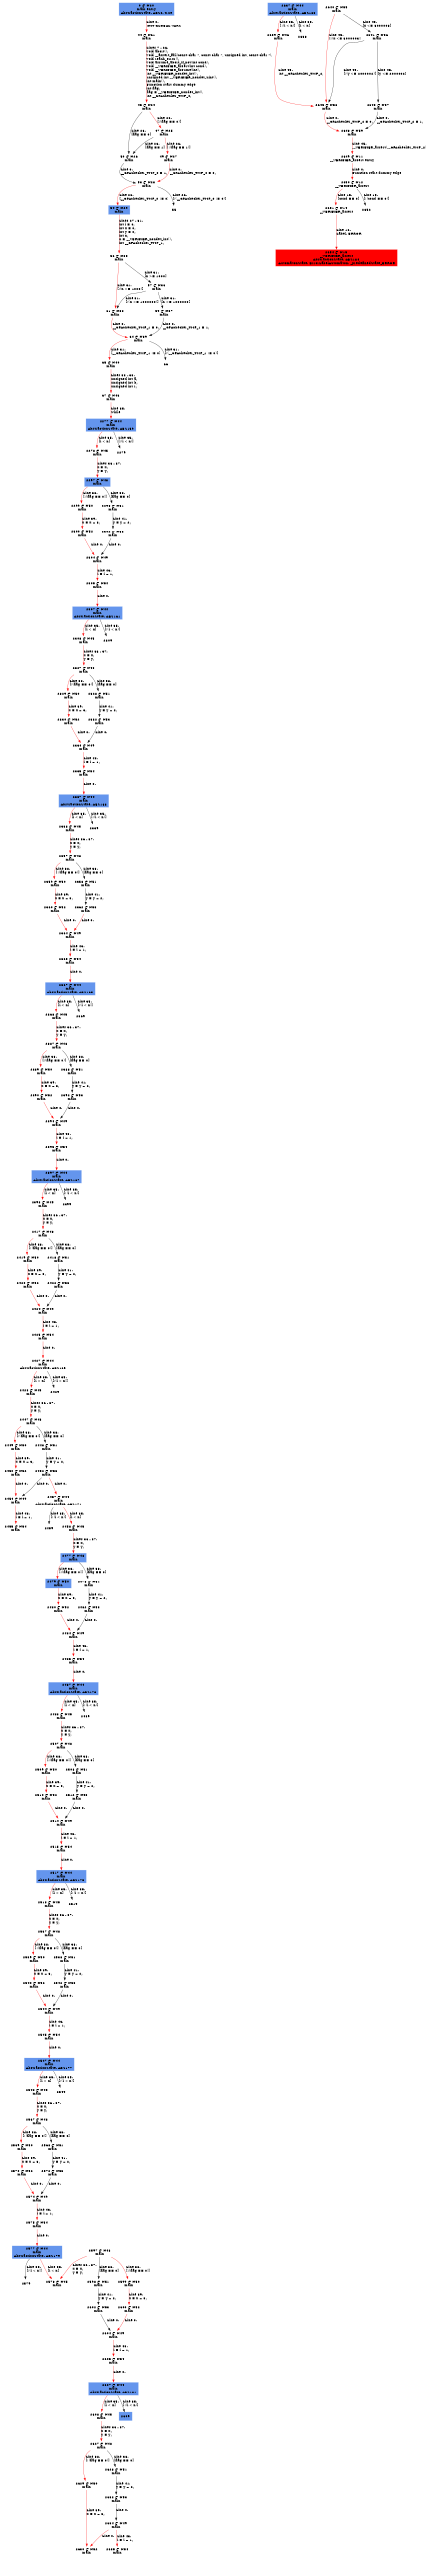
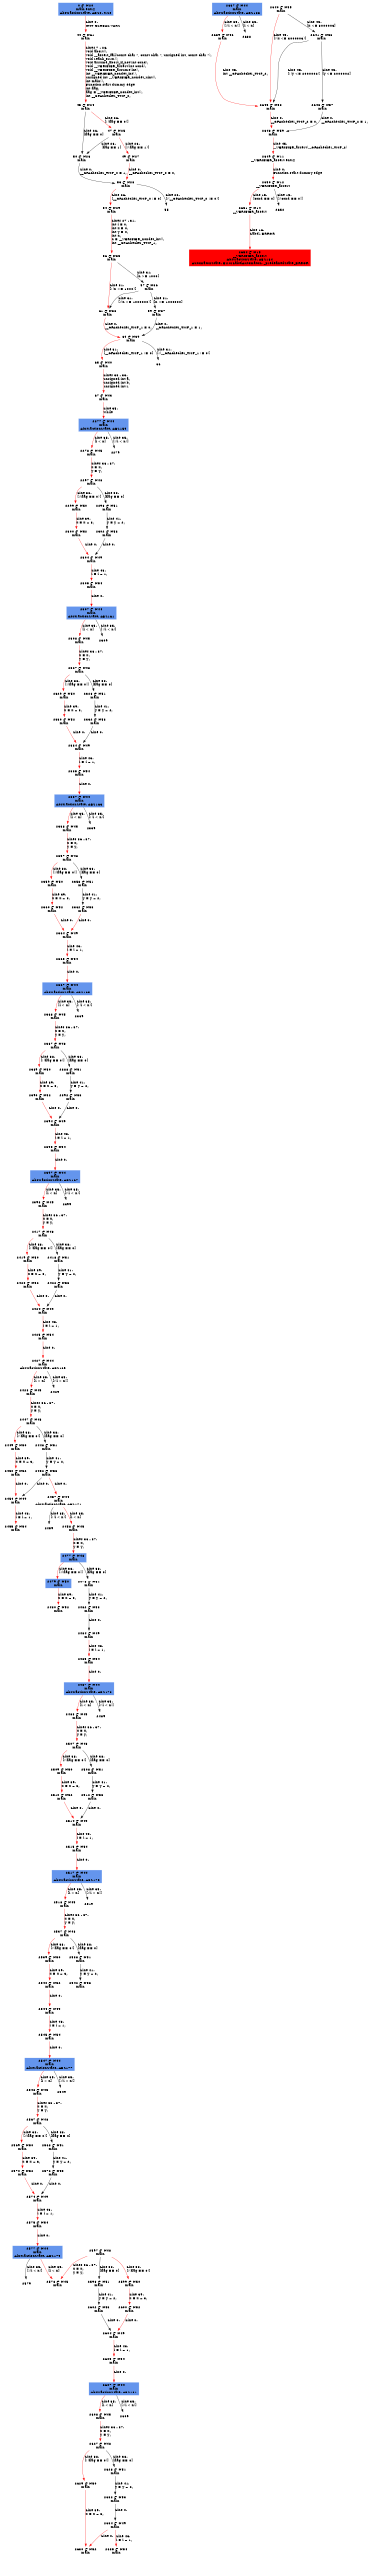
  digraph {
    node [color=white shape=box style=filled]
    edge [color=red]
    n1 [fillcolor=cornflowerblue label="0 @ N20\nmain entry\nAbstractionState: ABS0: true\n"]
    n2 [label="44 @ N61\nmain\n"]
    n3 [label="45 @ N24\nmain\n"]
    n4 [label="50 @ N26\nmain\n"]
    n5 [label="47 @ N25\nmain\n"]
    n6 [label="53 @ N28\nmain\n"]
    n7 [label="49 @ N27\nmain\n"]
-   n8 [label="54 @ N29\nmain\n" fillcolor=cornflowerblue]
+   n8 [label="54 @ N29\nmain\n"]
    55
    n10 [label="56 @ N35\nmain\n"]
    n11 [label="61 @ N38\nmain\n"]
    n12 [label="57 @ N36\nmain\n"]
    n13 [label="64 @ N39\nmain\n"]
    n14 [label="59 @ N37\nmain\n"]
    n15 [label="65 @ N40\nmain\n"]
    66
    n17 [label="67 @ N43\nmain\n"]
    n18 [fillcolor=cornflowerblue label="2277 @ N44\nmain\nAbstractionState: ABS159\n"]
    n19 [label="2278 @ N45\nmain\n"]
    2279
-   n21 [label="2297 @ N48\nmain\n" fillcolor=cornflowerblue]
+   n21 [label="2297 @ N48\nmain\n"]
    n22 [label="2299 @ N50\nmain\n"]
    n23 [label="2298 @ N51\nmain\n"]
    n24 [label="2300 @ N52\nmain\n"]
    n25 [label="2302 @ N53\nmain\n"]
    n26 [label="2304 @ N49\nmain\n"]
    n27 [label="2305 @ N54\nmain\n"]
    n28 [fillcolor=cornflowerblue label="2307 @ N44\nmain\nAbstractionState: ABS161\n"]
    n29 [label="2308 @ N45\nmain\n"]
    2309
    n31 [label="2327 @ N48\nmain\n"]
    n32 [label="2329 @ N50\nmain\n"]
    n33 [label="2328 @ N51\nmain\n"]
    n34 [label="2330 @ N52\nmain\n"]
    n35 [label="2332 @ N53\nmain\n"]
    n36 [label="2334 @ N49\nmain\n"]
    n37 [label="2335 @ N54\nmain\n"]
    n38 [fillcolor=cornflowerblue label="2337 @ N44\nmain\nAbstractionState: ABS163\n"]
    n39 [label="2338 @ N45\nmain\n"]
    2339
    n41 [label="2357 @ N48\nmain\n"]
    n42 [label="2359 @ N50\nmain\n"]
    n43 [label="2358 @ N51\nmain\n"]
    n44 [label="2360 @ N52\nmain\n"]
    n45 [label="2362 @ N53\nmain\n"]
    n46 [label="2364 @ N49\nmain\n"]
    n47 [label="2365 @ N54\nmain\n"]
    n48 [fillcolor=cornflowerblue label="2367 @ N44\nmain\nAbstractionState: ABS165\n"]
    n49 [label="2368 @ N45\nmain\n"]
    2369
    n51 [label="2387 @ N48\nmain\n"]
    n52 [label="2389 @ N50\nmain\n"]
    n53 [label="2388 @ N51\nmain\n"]
    n54 [label="2390 @ N52\nmain\n"]
    n55 [label="2392 @ N53\nmain\n"]
    n56 [label="2394 @ N49\nmain\n"]
    n57 [label="2395 @ N54\nmain\n"]
    n58 [fillcolor=cornflowerblue label="2397 @ N44\nmain\nAbstractionState: ABS167\n"]
    n59 [label="2398 @ N45\nmain\n"]
    2399
    n61 [label="2417 @ N48\nmain\n"]
    n62 [label="2419 @ N50\nmain\n"]
    n63 [label="2418 @ N51\nmain\n"]
    n64 [label="2420 @ N52\nmain\n"]
    n65 [label="2422 @ N53\nmain\n"]
    n66 [label="2424 @ N49\nmain\n"]
    n67 [label="2425 @ N54\nmain\n"]
    n68 [fillcolor=white label="2427 @ N44\nmain\nAbstractionState: ABS169\n"]
    n69 [label="2428 @ N45\nmain\n"]
    2429
    n71 [label="2447 @ N48\nmain\n"]
    n72 [label="2449 @ N50\nmain\n"]
    n73 [label="2448 @ N51\nmain\n"]
    n74 [label="2450 @ N52\nmain\n"]
    n75 [label="2452 @ N53\nmain\n"]
    n76 [label="2454 @ N49\nmain\n"]
    n77 [label="2455 @ N54\nmain\n"]
    n78 [fillcolor=white label="2457 @ N44\nmain\nAbstractionState: ABS171\n"]
    n79 [label="2458 @ N45\nmain\n"]
    2459
    n81 [fillcolor=cornflowerblue label="2477 @ N48\nmain\n"]
    n82 [fillcolor=cornflowerblue label="2479 @ N50\nmain\n"]
    n83 [label="2478 @ N51\nmain\n"]
    n84 [label="2480 @ N52\nmain\n"]
    n85 [label="2482 @ N53\nmain\n"]
    n86 [label="2484 @ N49\nmain\n"]
    n87 [label="2485 @ N54\nmain\n"]
    n88 [fillcolor=cornflowerblue label="2487 @ N44\nmain\nAbstractionState: ABS173\n"]
    n89 [label="2488 @ N45\nmain\n"]
    2489
    n91 [label="2507 @ N48\nmain\n"]
    n92 [label="2509 @ N50\nmain\n"]
    n93 [label="2508 @ N51\nmain\n"]
    n94 [label="2510 @ N52\nmain\n"]
    n95 [label="2512 @ N53\nmain\n"]
    n96 [label="2514 @ N49\nmain\n"]
    n97 [label="2515 @ N54\nmain\n"]
    n98 [fillcolor=cornflowerblue label="2517 @ N44\nmain\nAbstractionState: ABS175\n"]
    n99 [label="2518 @ N45\nmain\n"]
    2519
    n101 [label="2537 @ N48\nmain\n"]
    n102 [label="2539 @ N50\nmain\n"]
    n103 [label="2538 @ N51\nmain\n"]
    n104 [label="2540 @ N52\nmain\n"]
    n105 [label="2542 @ N53\nmain\n"]
    n106 [label="2544 @ N49\nmain\n"]
    n107 [label="2545 @ N54\nmain\n"]
    n108 [fillcolor=cornflowerblue label="2547 @ N44\nmain\nAbstractionState: ABS177\n"]
    n109 [label="2548 @ N45\nmain\n"]
    2549
    n111 [label="2567 @ N48\nmain\n"]
    n112 [label="2569 @ N50\nmain\n"]
    n113 [label="2568 @ N51\nmain\n"]
    n114 [label="2570 @ N52\nmain\n"]
    n115 [label="2572 @ N53\nmain\n"]
    n116 [label="2574 @ N49\nmain\n"]
    n117 [label="2575 @ N54\nmain\n"]
    n118 [fillcolor=cornflowerblue label="2577 @ N44\nmain\nAbstractionState: ABS179\n"]
    n119 [label="2578 @ N45\nmain\n"]
    2579
    n121 [label="2597 @ N48\nmain\n"]
    n122 [label="2599 @ N50\nmain\n"]
    n123 [label="2598 @ N51\nmain\n"]
    n124 [label="2600 @ N52\nmain\n"]
    n125 [label="2602 @ N53\nmain\n"]
    n126 [label="2604 @ N49\nmain\n"]
    n127 [label="2605 @ N54\nmain\n"]
    n128 [fillcolor=cornflowerblue label="2607 @ N44\nmain\nAbstractionState: ABS181\n"]
    n129 [label="2608 @ N45\nmain\n"]
-   2609 [fillcolor=cornflowerblue]
+   2609
    n131 [label="2627 @ N48\nmain\n"]
    n132 [label="2629 @ N50\nmain\n"]
    n133 [label="2628 @ N51\nmain\n"]
    n134 [label="2630 @ N52\nmain\n"]
    n135 [label="2632 @ N53\nmain\n"]
    n136 [label="2634 @ N49\nmain\n"]
    n137 [label="2635 @ N54\nmain\n"]
    n138 [fillcolor=cornflowerblue label="2637 @ N44\nmain\nAbstractionState: ABS183\n"]
    n139 [label="2639 @ N46\nmain\n"]
    2638
    n141 [label="2645 @ N58\nmain\n"]
    n142 [label="2640 @ N55\nmain\n"]
    n143 [label="2641 @ N56\nmain\n"]
    n144 [label="2648 @ N59\nmain\n"]
    n145 [label="2643 @ N57\nmain\n"]
    n146 [label="2649 @ N11\n__VERIFIER_assert entry\n"]
    n147 [label="2650 @ N12\n__VERIFIER_assert\n"]
    n148 [label="2651 @ N14\n__VERIFIER_assert\n"]
    2652
    n150 [fillcolor=red label="2654 @ N15\n__VERIFIER_assert\nAbstractionState: ABS184\n AutomatonState: ErrorLabelAutomaton: _predefinedState_ERROR\n"]
    n1 -> n2 [label="Line 0: \lINIT GLOBAL VARS\l"]
    n2 -> n3 [label="Lines 7 - 26: \lvoid abort();\lvoid __assert_fail(const char *, const char *, unsigned int, const char *);\lvoid reach_error();\lvoid assume_abort_if_not(int cond);\lvoid __VERIFIER_assert(int cond);\lvoid __VERIFIER_assume(int);\lint __VERIFIER_nondet_int();\lunsigned int __VERIFIER_nondet_uint();\lint main();\lFunction start dummy edge\lint flag;\lflag = __VERIFIER_nondet_int();\lint __CPAchecker_TMP_0;\l"]
    n3 -> n4 [label="Line 26: \l[flag == 0]\l" color=""]
    n3 -> n5 [label="Line 26: \l[!(flag == 0)]\l"]
    n4 -> n6 [label="Line 0: \l__CPAchecker_TMP_0 = 1;\l" color=""]
    n5 -> n4 [label="Line 26: \l[flag == 1]\l" color=""]
    n5 -> n7 [label="Line 26: \l[!(flag == 1)]\l"]
    n6 -> n8 [label="Line 26: \l[__CPAchecker_TMP_0 != 0]\l"]
    n6 -> 55 [label="Line 26: \l[!(__CPAchecker_TMP_0 != 0)]\l" color=""]
    n7 -> n6 [label="Line 0: \l__CPAchecker_TMP_0 = 0;\l"]
    n8 -> n10 [label="Lines 27 - 31: \lint i = 0;\lint x = 0;\lint y = 0;\lint n;\ln = __VERIFIER_nondet_int();\lint __CPAchecker_TMP_1;\l"]
    n10 -> n11 [label="Line 31: \l[!(n >= 1000)]\l"]
    n10 -> n12 [label="Line 31: \l[n >= 1000]\l" color=""]
    n11 -> n13 [label="Line 0: \l__CPAchecker_TMP_1 = 0;\l"]
    n12 -> n11 [label="Line 31: \l[!(n <= 1000000)]\l" color=""]
    n12 -> n14 [label="Line 31: \l[n <= 1000000]\l" color=""]
    n13 -> n15 [label="Line 31: \l[__CPAchecker_TMP_1 != 0]\l"]
    n13 -> 66 [label="Line 31: \l[!(__CPAchecker_TMP_1 != 0)]\l" color=""]
    n14 -> n13 [label="Line 0: \l__CPAchecker_TMP_1 = 1;\l" color=""]
    n15 -> n17 [label="Lines 33 - 33: \lunsigned int a;\lunsigned int b;\lunsigned int r;\l"]
    n17 -> n18 [label="Line 35: \lwhile\l"]
    n18 -> n19 [label="Line 35: \l[i < n]\l"]
    n18 -> 2279 [label="Line 35: \l[!(i < n)]\l" color=""]
    n19 -> n21 [label="Lines 36 - 37: \lx = x;\ly = y;\l"]
    n21 -> n22 [label="Line 38: \l[!(flag == 0)]\l"]
    n21 -> n23 [label="Line 38: \l[flag == 0]\l" color=""]
    n22 -> n24 [label="Line 39: \lx = x + 3;\l"]
    n23 -> n25 [label="Line 41: \ly = y + 2;\l" color=""]
    n24 -> n26 [label="Line 0: \l\l"]
    n25 -> n26 [label="Line 0: \l\l" color=""]
    n26 -> n27 [label="Line 43: \li = i + 1;\l"]
    n27 -> n28 [label="Line 0: \l\l"]
    n28 -> n29 [label="Line 35: \l[i < n]\l"]
    n28 -> 2309 [label="Line 35: \l[!(i < n)]\l" color=""]
    n29 -> n31 [label="Lines 36 - 37: \lx = x;\ly = y;\l"]
    n31 -> n32 [label="Line 38: \l[!(flag == 0)]\l"]
    n31 -> n33 [label="Line 38: \l[flag == 0]\l" color=""]
    n32 -> n34 [label="Line 39: \lx = x + 3;\l"]
    n33 -> n35 [label="Line 41: \ly = y + 2;\l" color=""]
    n34 -> n36 [label="Line 0: \l\l"]
    n35 -> n36 [label="Line 0: \l\l" color=""]
    n36 -> n37 [label="Line 43: \li = i + 1;\l"]
    n37 -> n38 [label="Line 0: \l\l"]
    n38 -> n39 [label="Line 35: \l[i < n]\l"]
    n38 -> 2339 [label="Line 35: \l[!(i < n)]\l" color=""]
    n39 -> n41 [label="Lines 36 - 37: \lx = x;\ly = y;\l"]
    n41 -> n42 [label="Line 38: \l[!(flag == 0)]\l"]
    n41 -> n43 [label="Line 38: \l[flag == 0]\l" color=""]
    n42 -> n44 [label="Line 39: \lx = x + 3;\l"]
    n43 -> n45 [label="Line 41: \ly = y + 2;\l" color=""]
    n44 -> n46 [label="Line 0: \l\l"]
    n45 -> n46 [label="Line 0: \l\l"]
    n46 -> n47 [label="Line 43: \li = i + 1;\l"]
    n47 -> n48 [label="Line 0: \l\l"]
    n48 -> n49 [label="Line 35: \l[i < n]\l"]
    n48 -> 2369 [label="Line 35: \l[!(i < n)]\l" color=""]
    n49 -> n51 [label="Lines 36 - 37: \lx = x;\ly = y;\l"]
    n51 -> n52 [label="Line 38: \l[!(flag == 0)]\l"]
    n51 -> n53 [label="Line 38: \l[flag == 0]\l" color=""]
    n52 -> n54 [label="Line 39: \lx = x + 3;\l"]
    n53 -> n55 [label="Line 41: \ly = y + 2;\l" color=""]
    n54 -> n56 [label="Line 0: \l\l"]
    n55 -> n56 [label="Line 0: \l\l" color=""]
    n56 -> n57 [label="Line 43: \li = i + 1;\l"]
    n57 -> n58 [label="Line 0: \l\l"]
    n58 -> n59 [label="Line 35: \l[i < n]\l"]
    n58 -> 2399 [label="Line 35: \l[!(i < n)]\l" color=""]
    n59 -> n61 [label="Lines 36 - 37: \lx = x;\ly = y;\l"]
    n61 -> n62 [label="Line 38: \l[!(flag == 0)]\l"]
    n61 -> n63 [label="Line 38: \l[flag == 0]\l" color=""]
    n62 -> n64 [label="Line 39: \lx = x + 3;\l"]
    n63 -> n65 [label="Line 41: \ly = y + 2;\l" color=""]
    n64 -> n66 [label="Line 0: \l\l"]
    n65 -> n66 [label="Line 0: \l\l" color=""]
    n66 -> n67 [label="Line 43: \li = i + 1;\l"]
    n67 -> n68 [label="Line 0: \l\l"]
    n68 -> n69 [label="Line 35: \l[i < n]\l"]
    n68 -> 2429 [label="Line 35: \l[!(i < n)]\l" color=""]
    n69 -> n71 [label="Lines 36 - 37: \lx = x;\ly = y;\l"]
    n71 -> n72 [label="Line 38: \l[!(flag == 0)]\l"]
    n71 -> n73 [label="Line 38: \l[flag == 0]\l" color=""]
    n72 -> n74 [label="Line 39: \lx = x + 3;\l"]
    n73 -> n75 [label="Line 41: \ly = y + 2;\l" color=""]
    n74 -> n76 [label="Line 0: \l\l"]
    n75 -> n76 [label="Line 0: \l\l" color=""]
    n75 -> n78 [label="Line 0: \l\l"]
    n76 -> n77 [label="Line 43: \li = i + 1;\l"]
    n78 -> n79 [label="Line 35: \l[i < n]\l"]
    n78 -> 2459 [label="Line 35: \l[!(i < n)]\l" color=""]
    n79 -> n81 [label="Lines 36 - 37: \lx = x;\ly = y;\l"]
    n81 -> n82 [label="Line 38: \l[!(flag == 0)]\l"]
    n81 -> n83 [label="Line 38: \l[flag == 0]\l" color=""]
    n82 -> n84 [label="Line 39: \lx = x + 3;\l"]
    n83 -> n85 [label="Line 41: \ly = y + 2;\l" color=""]
-   n84 -> n86 [label="Line 0: \l\l"]
    n85 -> n86 [label="Line 0: \l\l" color=""]
    n86 -> n87 [label="Line 43: \li = i + 1;\l"]
    n87 -> n88 [label="Line 0: \l\l"]
    n88 -> n89 [label="Line 35: \l[i < n]\l"]
    n88 -> 2489 [label="Line 35: \l[!(i < n)]\l" color=""]
    n89 -> n91 [label="Lines 36 - 37: \lx = x;\ly = y;\l"]
    n91 -> n92 [label="Line 38: \l[!(flag == 0)]\l"]
    n91 -> n93 [label="Line 38: \l[flag == 0]\l" color=""]
    n92 -> n94 [label="Line 39: \lx = x + 3;\l"]
    n93 -> n95 [label="Line 41: \ly = y + 2;\l" color=""]
    n94 -> n96 [label="Line 0: \l\l"]
    n95 -> n96 [label="Line 0: \l\l" color=""]
    n96 -> n97 [label="Line 43: \li = i + 1;\l"]
    n97 -> n98 [label="Line 0: \l\l"]
    n98 -> n99 [label="Line 35: \l[i < n]\l"]
    n98 -> 2519 [label="Line 35: \l[!(i < n)]\l" color=""]
    n99 -> n101 [label="Lines 36 - 37: \lx = x;\ly = y;\l"]
    n101 -> n102 [label="Line 38: \l[!(flag == 0)]\l"]
    n101 -> n103 [label="Line 38: \l[flag == 0]\l" color=""]
    n102 -> n104 [label="Line 39: \lx = x + 3;\l"]
    n103 -> n105 [label="Line 41: \ly = y + 2;\l" color=""]
    n104 -> n106 [label="Line 0: \l\l"]
-   n105 -> n106 [label="Line 0: \l\l" color=""]
    n106 -> n107 [label="Line 43: \li = i + 1;\l"]
    n107 -> n108 [label="Line 0: \l\l"]
    n108 -> n109 [label="Line 35: \l[i < n]\l"]
    n108 -> 2549 [label="Line 35: \l[!(i < n)]\l" color=""]
    n109 -> n111 [label="Lines 36 - 37: \lx = x;\ly = y;\l"]
    n111 -> n112 [label="Line 38: \l[!(flag == 0)]\l"]
    n111 -> n113 [label="Line 38: \l[flag == 0]\l" color=""]
    n112 -> n114 [label="Line 39: \lx = x + 3;\l"]
    n113 -> n115 [label="Line 41: \ly = y + 2;\l" color=""]
    n114 -> n116 [label="Line 0: \l\l"]
    n115 -> n116 [label="Line 0: \l\l" color=""]
    n116 -> n117 [label="Line 43: \li = i + 1;\l"]
    n117 -> n118 [label="Line 0: \l\l"]
    n118 -> n119 [label="Line 35: \l[i < n]\l"]
    n118 -> 2579 [label="Line 35: \l[!(i < n)]\l" color=""]
    n121 -> n119 [label="Lines 36 - 37: \lx = x;\ly = y;\l"]
    n121 -> n122 [label="Line 38: \l[!(flag == 0)]\l"]
    n121 -> n123 [label="Line 38: \l[flag == 0]\l" color=""]
    n122 -> n124 [label="Line 39: \lx = x + 3;\l"]
    n123 -> n125 [label="Line 41: \ly = y + 2;\l" color=""]
    n124 -> n126 [label="Line 0: \l\l"]
    n125 -> n126 [label="Line 0: \l\l" color=""]
    n126 -> n127 [label="Line 43: \li = i + 1;\l"]
    n127 -> n128 [label="Line 0: \l\l"]
    n128 -> n129 [label="Line 35: \l[i < n]\l"]
    n128 -> 2609 [label="Line 35: \l[!(i < n)]\l" color=""]
    n129 -> n131 [label="Lines 36 - 37: \lx = x;\ly = y;\l"]
    n131 -> n132 [label="Line 38: \l[!(flag == 0)]\l"]
    n131 -> n133 [label="Line 38: \l[flag == 0]\l" color=""]
    n132 -> n134 [label="Line 39: \lx = x + 3;\l"]
    n133 -> n135 [label="Line 41: \ly = y + 2;\l" color=""]
    n135 -> n136 [label="Line 0: \l\l" color=""]
    n136 -> n134 [label="Line 0: \l\l"]
    n136 -> n137 [label="Line 43: \li = i + 1;\l"]
    n138 -> n139 [label="Line 35: \l[!(i < n)]\l"]
    n138 -> 2638 [label="Line 35: \l[i < n]\l" color=""]
    n139 -> n141 [label="Line 45: \lint __CPAchecker_TMP_2;\l"]
    n141 -> n144 [label="Line 0: \l__CPAchecker_TMP_2 = 0;\l"]
    n142 -> n141 [label="Line 45: \l[!(x <= 3000003)]\l"]
    n142 -> n143 [label="Line 45: \l[x <= 3000003]\l" color=""]
    n143 -> n141 [label="Line 45: \l[!(y <= 2000002)]\l" color=""]
    n143 -> n145 [label="Line 45: \l[y <= 2000002]\l" color=""]
    n144 -> n146 [label="Line 45: \l__VERIFIER_assert(__CPAchecker_TMP_2)\l"]
    n145 -> n144 [label="Line 0: \l__CPAchecker_TMP_2 = 1;\l" color=""]
    n146 -> n147 [label="Line 0: \lFunction start dummy edge\l"]
    n147 -> n148 [label="Line 15: \l[cond == 0]\l"]
    n147 -> 2652 [label="Line 15: \l[!(cond == 0)]\l" color=""]
    n148 -> n150 [label="Line 16: \lLabel: ERROR\l"]
  }
